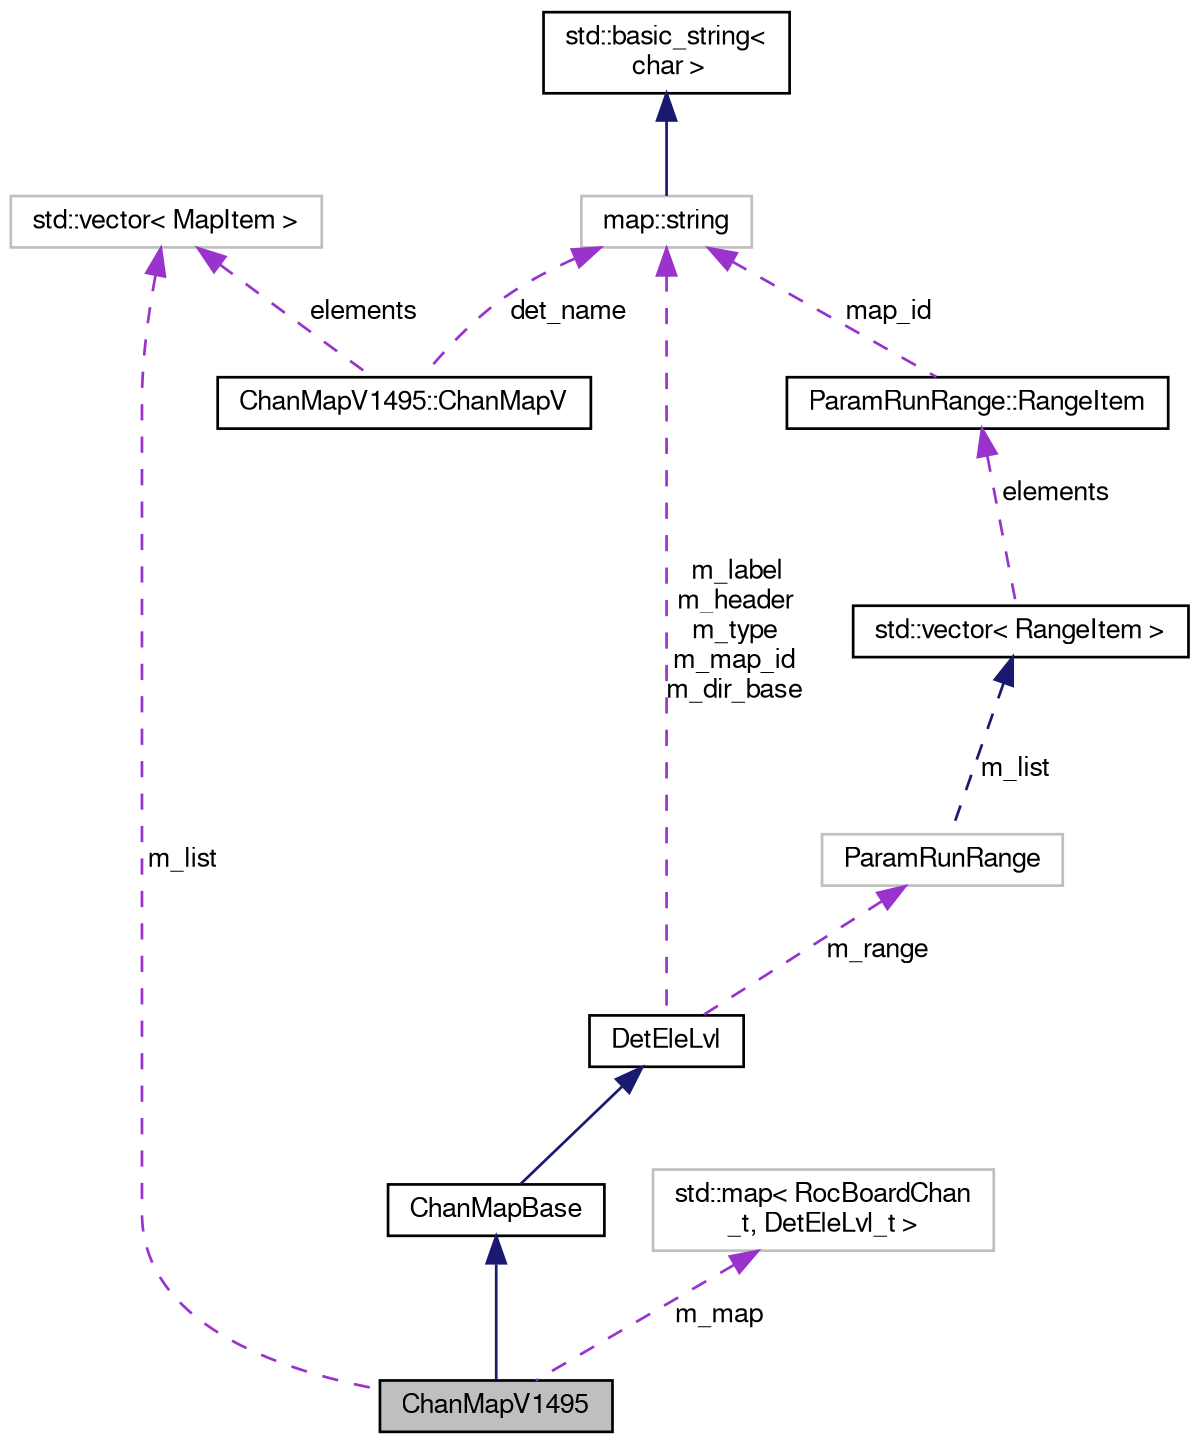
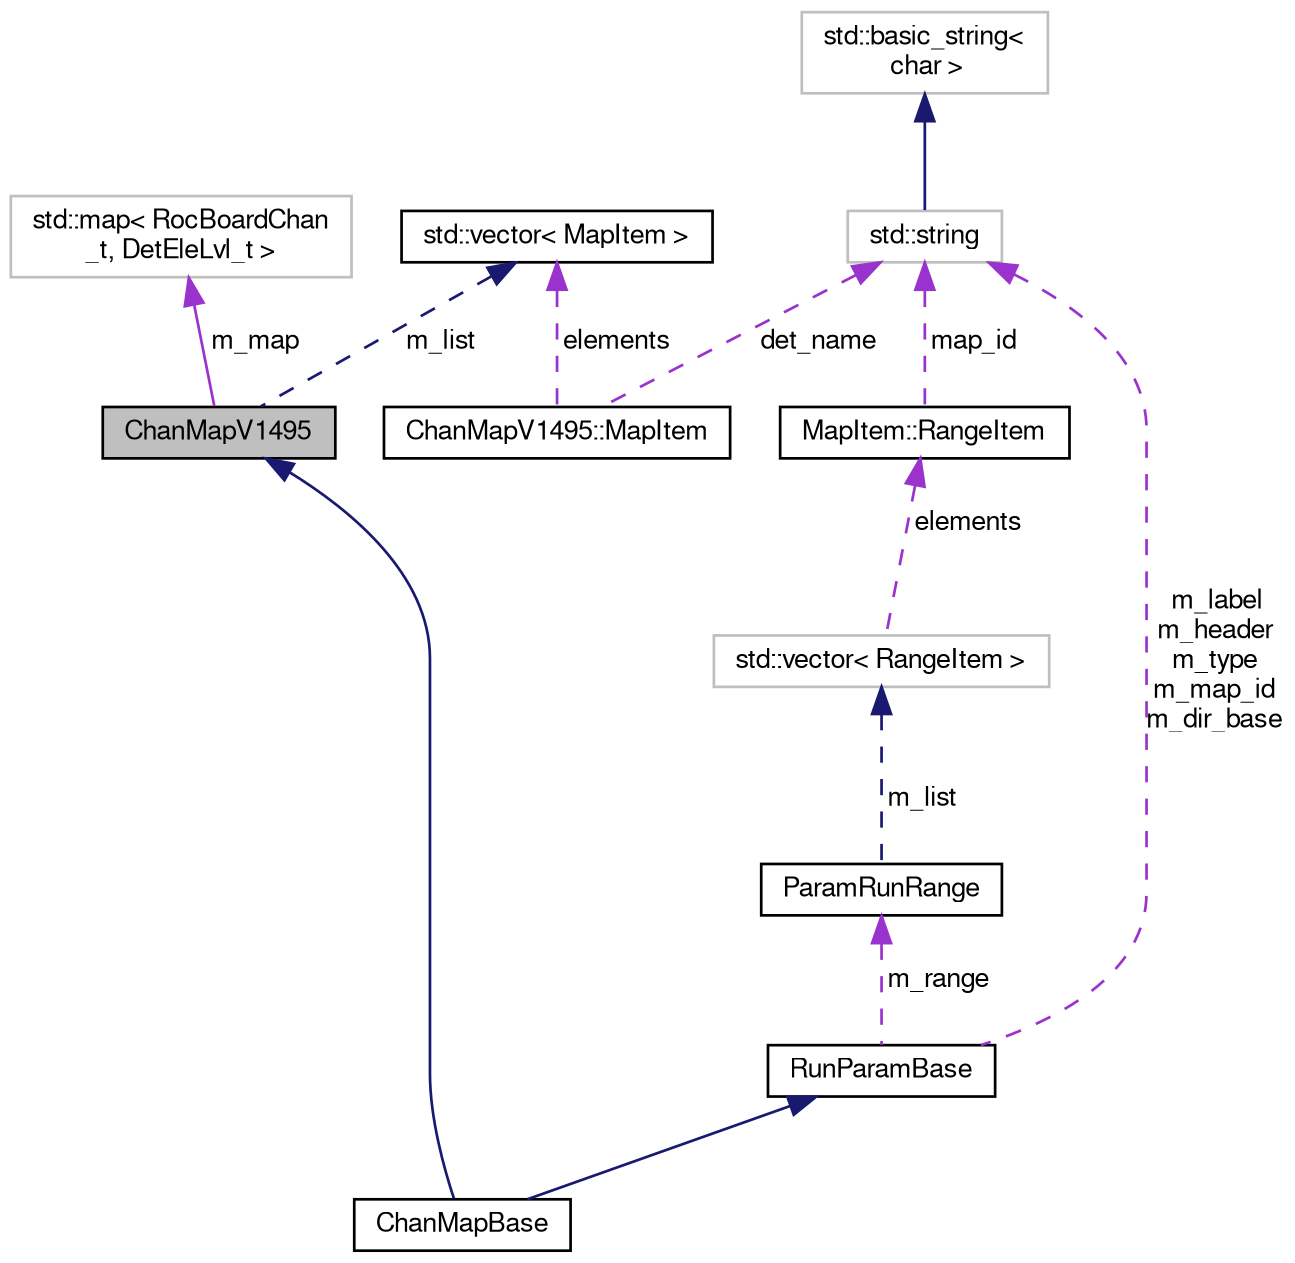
  digraph {
    node [color=black fontname=FreeSans fontsize=10 shape=record]
    edge [color=darkorchid3 dir=back fontname=FreeSans fontsize=10 labelfontname=FreeSans labelfontsize=10 style=dashed]
    n1 [fillcolor=grey75 fontcolor=black height=0.2 label=ChanMapV1495 style=filled width=0.4]
    n2 [height=0.2 label=ChanMapBase width=0.4]
-   n3 [height=0.2 label=DetEleLvl width=0.4]
-   n4 [color=grey75 height=0.2 label="map::string" width=0.4]
-   n5 [height=0.2 label="ParamRunRange::RangeItem" width=0.4]
-   n6 [height=0.2 label="ChanMapV1495::ChanMapV" width=0.4]
-   n7 [height=0.2 label="std::vector\< RangeItem \>" width=0.4]
-   n8 [height=0.2 label="std::basic_string\<\l char \>" width=0.4]
-   n9 [color=grey75 height=0.2 label=ParamRunRange width=0.4]
+   n3 [height=0.2 label=RunParamBase width=0.4]
+   n4 [color=grey75 height=0.2 label="std::string" width=0.4]
+   n5 [height=0.2 label="MapItem::RangeItem" width=0.4]
+   n6 [height=0.2 label="ChanMapV1495::MapItem" width=0.4]
+   n7 [color=grey75 height=0.2 label="std::vector\< RangeItem \>" width=0.4]
+   n8 [color=grey75 height=0.2 label="std::basic_string\<\l char \>" width=0.4]
+   n9 [height=0.2 label=ParamRunRange width=0.4]
    n10 [color=grey75 height=0.2 label="std::map\< RocBoardChan\l_t, DetEleLvl_t \>" width=0.4]
-   n11 [color=grey75 height=0.2 label="std::vector\< MapItem \>" width=0.4]
-   n2 -> n1 [color=midnightblue style=solid]
+   n11 [height=0.2 label="std::vector\< MapItem \>" width=0.4]
+   n1 -> n2 [color=midnightblue style=solid]
    n3 -> n2 [color=midnightblue style=solid]
    n4 -> n3 [label=" m_label\nm_header\nm_type\nm_map_id\nm_dir_base"]
    n4 -> n5 [label=" map_id"]
    n4 -> n6 [label=" det_name"]
    n5 -> n7 [label=" elements"]
    n7 -> n9 [color=midnightblue label=" m_list"]
    n8 -> n4 [color=midnightblue style=solid]
    n9 -> n3 [label=" m_range"]
-   n10 -> n1 [label=" m_map"]
-   n11 -> n1 [label=" m_list"]
+   n10 -> n1 [label=" m_map" style=solid]
+   n11 -> n1 [color=midnightblue label=" m_list"]
    n11 -> n6 [label=" elements"]
  }
